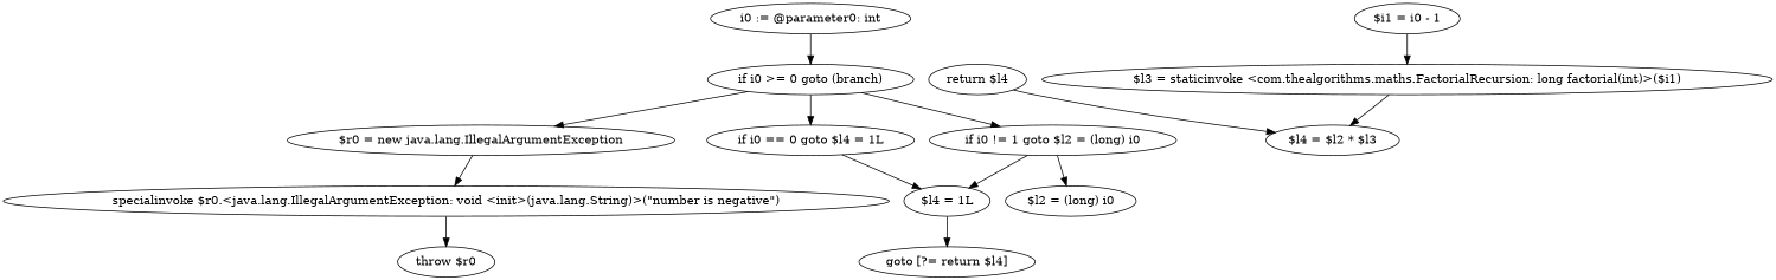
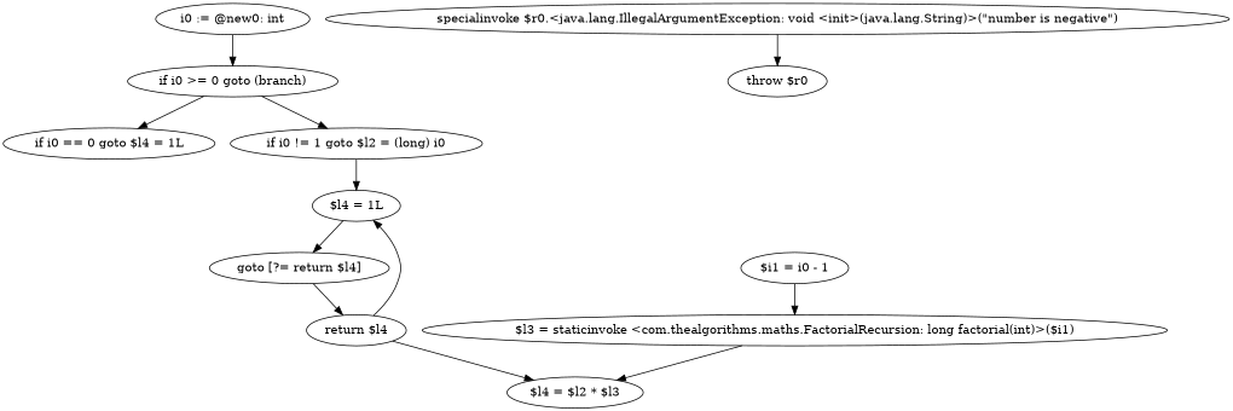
  digraph {
-   "i0 := @parameter0: int"
+   "i0 := @parameter0: int" [label="i0 := @new0: int"]
    "if i0 >= 0 goto (branch)"
-   "$r0 = new java.lang.IllegalArgumentException"
    "if i0 == 0 goto $l4 = 1L"
    "if i0 != 1 goto $l2 = (long) i0"
    "specialinvoke $r0.<java.lang.IllegalArgumentException: void <init>(java.lang.String)>(\"number is negative\")"
    "$l4 = 1L"
    "throw $r0"
-   "$l2 = (long) i0"
    "goto [?= return $l4]"
    "return $l4"
    "$l4 = $l2 * $l3"
    "$i1 = i0 - 1"
    "$l3 = staticinvoke <com.thealgorithms.maths.FactorialRecursion: long factorial(int)>($i1)"
    "i0 := @parameter0: int" -> "if i0 >= 0 goto (branch)"
-   "if i0 >= 0 goto (branch)" -> "$r0 = new java.lang.IllegalArgumentException"
    "if i0 >= 0 goto (branch)" -> "if i0 == 0 goto $l4 = 1L"
    "if i0 >= 0 goto (branch)" -> "if i0 != 1 goto $l2 = (long) i0"
-   "$r0 = new java.lang.IllegalArgumentException" -> "specialinvoke $r0.<java.lang.IllegalArgumentException: void <init>(java.lang.String)>(\"number is negative\")"
-   "if i0 == 0 goto $l4 = 1L" -> "$l4 = 1L"
+   "return $l4" -> "$l4 = 1L"
    "if i0 != 1 goto $l2 = (long) i0" -> "$l4 = 1L"
-   "if i0 != 1 goto $l2 = (long) i0" -> "$l2 = (long) i0"
    "specialinvoke $r0.<java.lang.IllegalArgumentException: void <init>(java.lang.String)>(\"number is negative\")" -> "throw $r0"
    "$l4 = 1L" -> "goto [?= return $l4]"
+   "goto [?= return $l4]" -> "return $l4"
    "return $l4" -> "$l4 = $l2 * $l3"
    "$i1 = i0 - 1" -> "$l3 = staticinvoke <com.thealgorithms.maths.FactorialRecursion: long factorial(int)>($i1)"
    "$l3 = staticinvoke <com.thealgorithms.maths.FactorialRecursion: long factorial(int)>($i1)" -> "$l4 = $l2 * $l3"
  }
